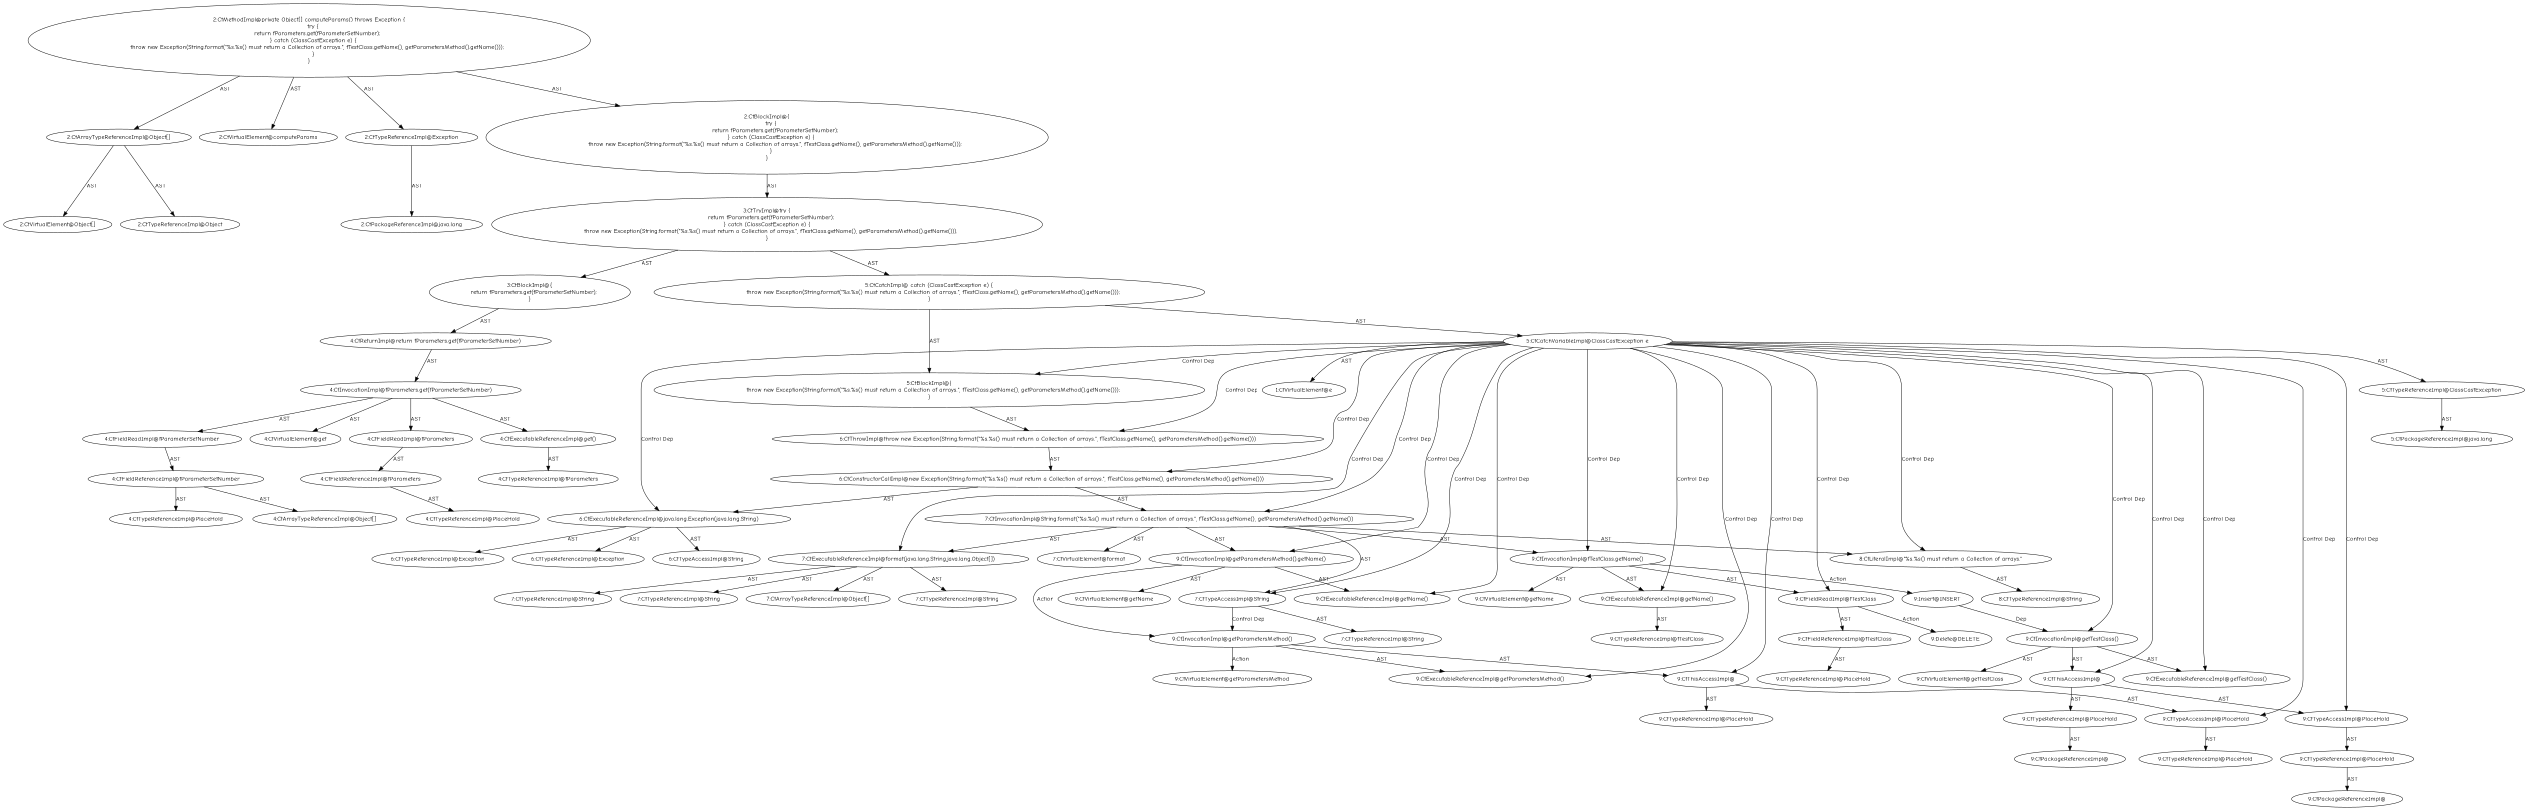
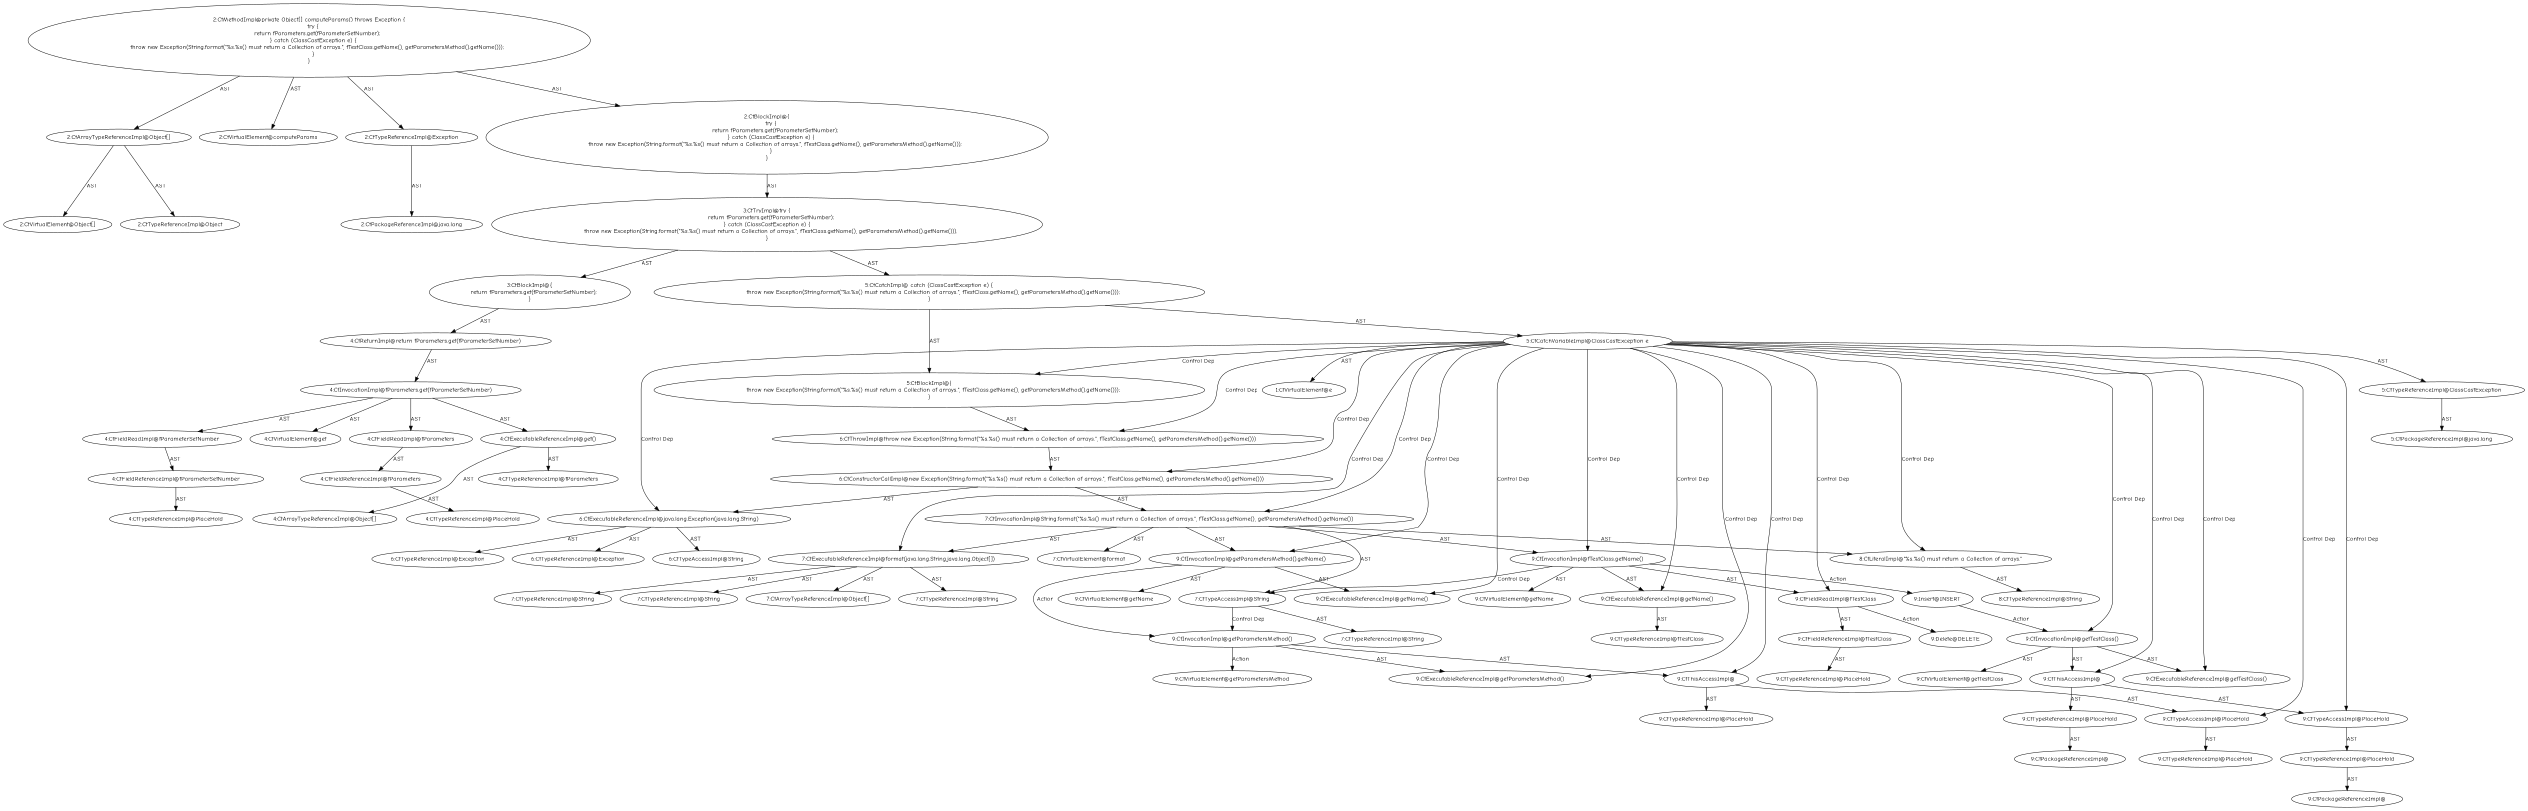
  digraph {
    fontname="Comic Neue"
    node [fontname="Comic Neue" shape=ellipse]
    edge [fontname="Comic Neue"]
    n1 [label="2:CtVirtualElement@Object[]"]
    n2 [label="2:CtArrayTypeReferenceImpl@Object[]"]
    n3 [label="2:CtTypeReferenceImpl@Object"]
    n4 [label="2:CtVirtualElement@computeParams"]
    n5 [label="2:CtTypeReferenceImpl@Exception"]
    n6 [label="2:CtPackageReferenceImpl@java.lang"]
    n7 [label="4:CtExecutableReferenceImpl@get()"]
    n8 [label="4:CtTypeReferenceImpl@fParameters"]
    n9 [label="4:CtArrayTypeReferenceImpl@Object[]"]
    n10 [label="4:CtVirtualElement@get"]
    n11 [label="4:CtFieldReferenceImpl@fParameters"]
    n12 [label="4:CtTypeReferenceImpl@PlaceHold"]
    n13 [label="4:CtFieldReadImpl@fParameters"]
    n14 [label="4:CtFieldReferenceImpl@fParameterSetNumber"]
    n15 [label="4:CtTypeReferenceImpl@PlaceHold"]
    n16 [label="4:CtFieldReadImpl@fParameterSetNumber"]
    n17 [label="4:CtInvocationImpl@fParameters.get(fParameterSetNumber)"]
    n18 [label="4:CtReturnImpl@return fParameters.get(fParameterSetNumber)"]
    n19 [label="3:CtBlockImpl@\{\n    return fParameters.get(fParameterSetNumber);\n\}"]
    n20 [label="1:CtVirtualElement@e"]
    n21 [label="5:CtTypeReferenceImpl@ClassCastException"]
    n22 [label="5:CtPackageReferenceImpl@java.lang"]
    n23 [label="5:CtCatchVariableImpl@ClassCastException e"]
    n24 [label="6:CtExecutableReferenceImpl@java.lang.Exception(java.lang.String)"]
    n25 [label="7:CtExecutableReferenceImpl@format(java.lang.String,java.lang.Object[])"]
    n26 [label="7:CtTypeAccessImpl@String"]
    n27 [label="8:CtLiteralImpl@\"%s.%s() must return a Collection of arrays.\""]
    n28 [label="9:CtExecutableReferenceImpl@getName()"]
    n29 [label="9:CtFieldReadImpl@fTestClass"]
    n30 [label="9:CtInvocationImpl@fTestClass.getName()"]
    n31 [label="9:CtExecutableReferenceImpl@getName()"]
    n32 [label="9:CtExecutableReferenceImpl@getParametersMethod()"]
    n33 [label="9:CtTypeAccessImpl@PlaceHold"]
    n34 [label="9:CtThisAccessImpl@"]
    n35 [label="9:CtInvocationImpl@getParametersMethod().getName()"]
    n36 [label="7:CtInvocationImpl@String.format(\"%s.%s() must return a Collection of arrays.\", fTestClass.getName(), getParametersMethod().getName())"]
    n37 [label="6:CtConstructorCallImpl@new Exception(String.format(\"%s.%s() must return a Collection of arrays.\", fTestClass.getName(), getParametersMethod().getName()))"]
    n38 [label="6:CtThrowImpl@throw new Exception(String.format(\"%s.%s() must return a Collection of arrays.\", fTestClass.getName(), getParametersMethod().getName()))"]
    n39 [label="5:CtBlockImpl@\{\n    throw new Exception(String.format(\"%s.%s() must return a Collection of arrays.\", fTestClass.getName(), getParametersMethod().getName()));\n\}"]
    n40 [label="9:CtTypeAccessImpl@PlaceHold"]
    n41 [label="9:CtThisAccessImpl@"]
    n42 [label="9:CtExecutableReferenceImpl@getTestClass()"]
    n43 [label="9:CtInvocationImpl@getTestClass()"]
    n44 [label="6:CtTypeReferenceImpl@Exception"]
    n45 [label="6:CtTypeReferenceImpl@Exception"]
    n46 [label="6:CtTypeAccessImpl@String"]
    n47 [label="7:CtTypeReferenceImpl@String"]
    n48 [label="7:CtTypeReferenceImpl@String"]
    n49 [label="7:CtTypeReferenceImpl@String"]
    n50 [label="7:CtArrayTypeReferenceImpl@Object[]"]
    n51 [label="9:CtInvocationImpl@getParametersMethod()"]
    n52 [label="7:CtTypeReferenceImpl@String"]
    n53 [label="8:CtTypeReferenceImpl@String"]
    n54 [label="9:CtTypeReferenceImpl@fTestClass"]
    n55 [label="9:CtFieldReferenceImpl@fTestClass"]
    n56 [label="9:Delete@DELETE"]
    n57 [label="9:CtVirtualElement@getName"]
    n58 [label="9:Insert@INSERT"]
    n59 [label="9:CtTypeReferenceImpl@PlaceHold"]
    n60 [label="9:CtTypeReferenceImpl@PlaceHold"]
    n61 [label="9:CtVirtualElement@getParametersMethod"]
    n62 [label="9:CtVirtualElement@getName"]
    n63 [label="7:CtVirtualElement@format"]
    n64 [label="9:CtTypeReferenceImpl@PlaceHold"]
    n65 [label="9:CtTypeReferenceImpl@PlaceHold"]
    n66 [label="9:CtVirtualElement@getTestClass"]
    n67 [label="9:CtTypeReferenceImpl@PlaceHold"]
    n68 [label="5:CtCatchImpl@ catch (ClassCastException e) \{\n    throw new Exception(String.format(\"%s.%s() must return a Collection of arrays.\", fTestClass.getName(), getParametersMethod().getName()));\n\}"]
    n69 [label="3:CtTryImpl@try \{\n    return fParameters.get(fParameterSetNumber);\n\} catch (ClassCastException e) \{\n    throw new Exception(String.format(\"%s.%s() must return a Collection of arrays.\", fTestClass.getName(), getParametersMethod().getName()));\n\}"]
    n70 [label="2:CtBlockImpl@\{\n    try \{\n        return fParameters.get(fParameterSetNumber);\n    \} catch (ClassCastException e) \{\n        throw new Exception(String.format(\"%s.%s() must return a Collection of arrays.\", fTestClass.getName(), getParametersMethod().getName()));\n    \}\n\}"]
    n71 [label="2:CtMethodImpl@private Object[] computeParams() throws Exception \{\n    try \{\n        return fParameters.get(fParameterSetNumber);\n    \} catch (ClassCastException e) \{\n        throw new Exception(String.format(\"%s.%s() must return a Collection of arrays.\", fTestClass.getName(), getParametersMethod().getName()));\n    \}\n\}"]
    n72 [label="9:CtPackageReferenceImpl@"]
    n73 [label="9:CtPackageReferenceImpl@"]
    n2 -> n1 [label=AST]
    n2 -> n3 [label=AST]
    n5 -> n6 [label=AST]
    n7 -> n8 [label=AST]
-   n14 -> n9 [label=AST]
+   n7 -> n9 [label=AST]
    n11 -> n12 [label=AST]
    n13 -> n11 [label=AST]
    n14 -> n15 [label=AST]
    n16 -> n14 [label=AST]
    n17 -> n7 [label=AST]
    n17 -> n10 [label=AST]
    n17 -> n13 [label=AST]
    n17 -> n16 [label=AST]
    n18 -> n17 [label=AST]
    n19 -> n18 [label=AST]
    n21 -> n22 [label=AST]
    n23 -> n20 [label=AST]
    n23 -> n21 [label=AST]
    n23 -> n24 [label="Control Dep"]
    n23 -> n25 [label="Control Dep"]
-   n23 -> n26 [label="Control Dep"]
+   n30 -> n26 [label="Control Dep"]
    n23 -> n27 [label="Control Dep"]
    n23 -> n28 [label="Control Dep"]
    n23 -> n29 [label="Control Dep"]
    n23 -> n30 [label="Control Dep"]
    n23 -> n31 [label="Control Dep"]
    n23 -> n32 [label="Control Dep"]
    n23 -> n33 [label="Control Dep"]
    n23 -> n34 [label="Control Dep"]
    n23 -> n35 [label="Control Dep"]
    n23 -> n36 [label="Control Dep"]
    n23 -> n37 [label="Control Dep"]
    n23 -> n38 [label="Control Dep"]
    n23 -> n39 [label="Control Dep"]
    n23 -> n40 [label="Control Dep"]
    n23 -> n41 [label="Control Dep"]
    n23 -> n42 [label="Control Dep"]
    n23 -> n43 [label="Control Dep"]
    n24 -> n44 [label=AST]
    n24 -> n45 [label=AST]
    n24 -> n46 [label=AST]
    n25 -> n47 [label=AST]
    n25 -> n48 [label=AST]
    n25 -> n49 [label=AST]
    n25 -> n50 [label=AST]
    n26 -> n51 [label="Control Dep"]
    n26 -> n52 [label=AST]
    n27 -> n53 [label=AST]
    n28 -> n54 [label=AST]
    n29 -> n55 [label=AST]
    n29 -> n56 [label=Action]
    n30 -> n28 [label=AST]
    n30 -> n29 [label=AST]
    n30 -> n57 [label=AST]
    n30 -> n58 [label=Action]
    n33 -> n59 [label=AST]
    n34 -> n33 [label=AST]
    n34 -> n60 [label=AST]
    n35 -> n31 [label=AST]
    n35 -> n51 [label=Action]
    n35 -> n62 [label=AST]
    n36 -> n25 [label=AST]
    n36 -> n26 [label=AST]
    n36 -> n27 [label=AST]
    n36 -> n30 [label=AST]
    n36 -> n35 [label=AST]
    n36 -> n63 [label=AST]
    n37 -> n24 [label=AST]
    n37 -> n36 [label=AST]
    n38 -> n37 [label=AST]
    n39 -> n38 [label=AST]
    n40 -> n64 [label=AST]
    n41 -> n40 [label=AST]
    n41 -> n65 [label=AST]
    n43 -> n41 [label=AST]
    n43 -> n42 [label=AST]
    n43 -> n66 [label=AST]
    n51 -> n32 [label=AST]
    n51 -> n34 [label=AST]
    n51 -> n61 [label=Action]
    n55 -> n67 [label=AST]
-   n58 -> n43 [label=Dep]
+   n58 -> n43 [label=Action]
    n64 -> n73 [label=AST]
    n65 -> n72 [label=AST]
    n68 -> n23 [label=AST]
    n68 -> n39 [label=AST]
    n69 -> n19 [label=AST]
    n69 -> n68 [label=AST]
    n70 -> n69 [label=AST]
    n71 -> n2 [label=AST]
    n71 -> n4 [label=AST]
    n71 -> n5 [label=AST]
    n71 -> n70 [label=AST]
  }
